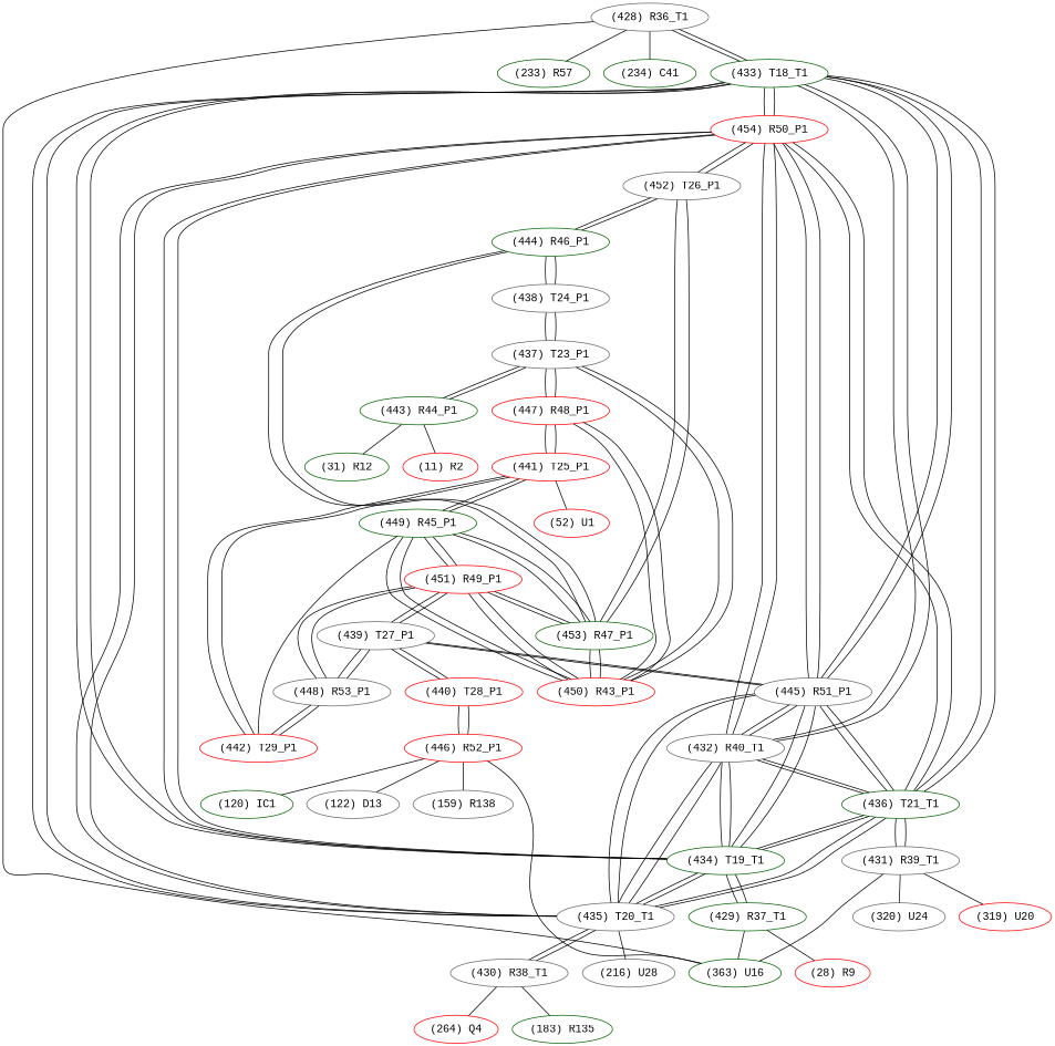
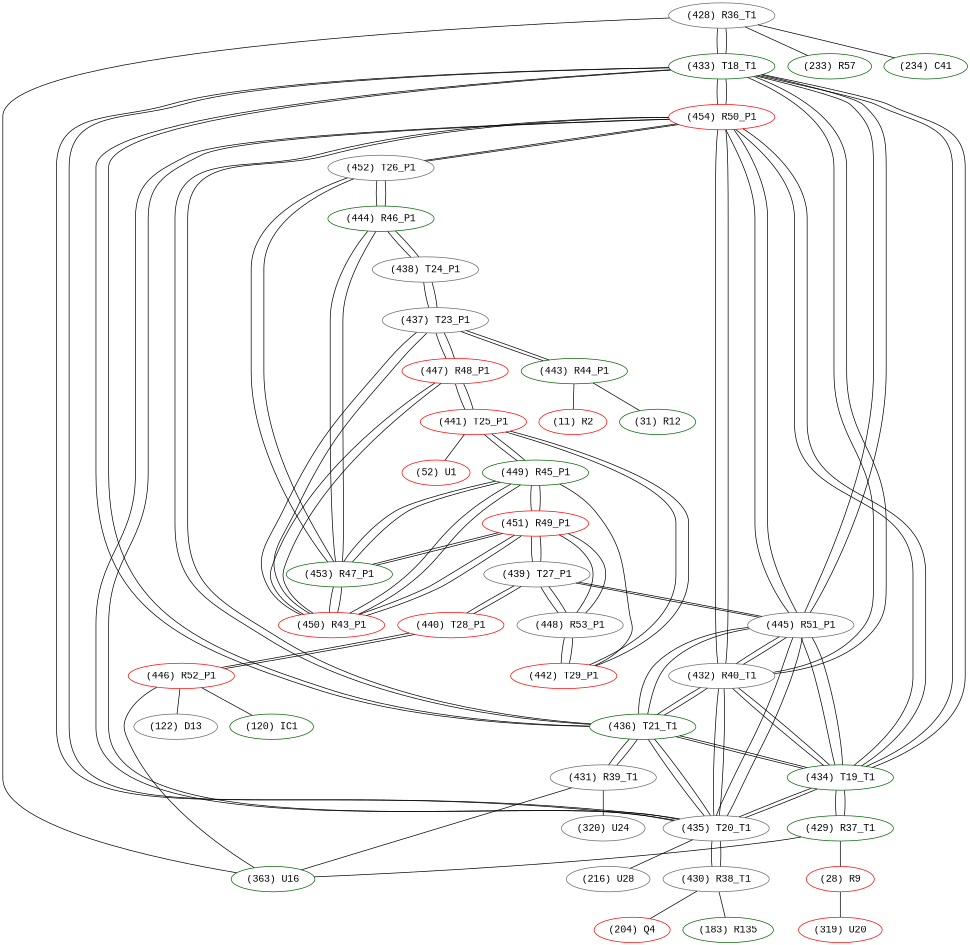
  graph {
    fontname="Liberation Mono"
    node [color=gray40 fontname="Liberation Mono"]
    edge [fontname="Liberation Mono"]
    n1 [label="(428) R36_T1"]
    n2 [color=darkgreen label="(363) U16"]
    n3 [color=darkgreen label="(233) R57"]
    n4 [color=darkgreen label="(234) C41"]
    n5 [color=darkgreen label="(433) T18_T1"]
    n6 [color=darkgreen label="(434) T19_T1"]
    n7 [label="(435) T20_T1"]
    n8 [color=darkgreen label="(436) T21_T1"]
    n9 [label="(432) R40_T1"]
    n10 [label="(445) R51_P1"]
    n11 [color=red label="(454) R50_P1"]
    n12 [color=darkgreen label="(429) R37_T1"]
    n13 [label="(430) R38_T1"]
    n14 [label="(216) U28"]
    n15 [label="(431) R39_T1"]
    n16 [label="(439) T27_P1"]
    n17 [label="(452) T26_P1"]
    n18 [color=red label="(28) R9"]
-   n19 [color=red label="(264) Q4"]
+   n19 [color=red label="(204) Q4"]
    n20 [color=darkgreen label="(183) R135"]
    n21 [label="(320) U24"]
    n22 [color=red label="(319) U20"]
    n23 [color=red label="(451) R49_P1"]
    n24 [color=red label="(440) T28_P1"]
    n25 [label="(448) R53_P1"]
    n26 [color=darkgreen label="(453) R47_P1"]
    n27 [color=darkgreen label="(444) R46_P1"]
    n28 [label="(437) T23_P1"]
    n29 [color=red label="(447) R48_P1"]
    n30 [color=red label="(450) R43_P1"]
    n31 [label="(438) T24_P1"]
    n32 [color=darkgreen label="(443) R44_P1"]
    n33 [color=red label="(441) T25_P1"]
    n34 [color=darkgreen label="(449) R45_P1"]
    n35 [color=red label="(11) R2"]
    n36 [color=darkgreen label="(31) R12"]
    n37 [color=red label="(442) T29_P1"]
    n38 [color=red label="(52) U1"]
    n39 [color=red label="(446) R52_P1"]
    n40 [label="(122) D13"]
-   n41 [label="(159) R138"]
    n42 [color=darkgreen label="(120) IC1"]
    n1 -- n2
    n1 -- n3
    n1 -- n4
    n1 -- n5
    n5 -- n1
    n5 -- n6
    n5 -- n7
    n5 -- n8
    n5 -- n9
    n5 -- n10
    n5 -- n11
    n6 -- n5
    n6 -- n7
    n6 -- n8
    n6 -- n9
    n6 -- n10
    n6 -- n11
    n6 -- n12
    n7 -- n5
    n7 -- n6
    n7 -- n8
    n7 -- n9
    n7 -- n10
    n7 -- n11
    n7 -- n13
    n7 -- n14
    n8 -- n5
    n8 -- n6
    n8 -- n7
    n8 -- n9
    n8 -- n10
    n8 -- n11
    n8 -- n15
    n9 -- n5
    n9 -- n6
    n9 -- n7
    n9 -- n8
    n9 -- n10
    n9 -- n11
    n10 -- n5
    n10 -- n6
    n10 -- n7
    n10 -- n8
    n10 -- n9
    n10 -- n11
    n10 -- n16
    n11 -- n5
    n11 -- n6
    n11 -- n7
    n11 -- n8
    n11 -- n9
    n11 -- n10
    n11 -- n17
    n12 -- n2
    n12 -- n6
    n12 -- n18
    n13 -- n7
    n13 -- n19
    n13 -- n20
    n15 -- n2
    n15 -- n8
    n15 -- n21
-   n15 -- n22
+   n18 -- n22
    n16 -- n10
    n16 -- n23
    n16 -- n24
    n16 -- n25
    n17 -- n11
    n17 -- n26
    n17 -- n27
    n23 -- n16
    n23 -- n25
    n23 -- n26
    n23 -- n30
    n23 -- n34
    n24 -- n16
    n24 -- n39
    n25 -- n16
    n25 -- n23
    n25 -- n37
    n26 -- n17
    n26 -- n23
    n26 -- n27
    n26 -- n30
    n26 -- n34
    n27 -- n17
    n27 -- n26
    n27 -- n31
    n28 -- n29
    n28 -- n30
    n28 -- n31
    n28 -- n32
    n29 -- n28
    n29 -- n30
    n29 -- n33
    n30 -- n23
    n30 -- n26
    n30 -- n28
    n30 -- n29
    n30 -- n34
    n31 -- n27
    n31 -- n28
    n32 -- n28
    n32 -- n35
    n32 -- n36
    n33 -- n29
    n33 -- n34
    n33 -- n37
    n33 -- n38
    n34 -- n23
    n34 -- n26
    n34 -- n30
    n34 -- n33
    n34 -- n37
    n37 -- n25
    n37 -- n33
    n39 -- n2
    n39 -- n24
    n39 -- n40
-   n39 -- n41
    n39 -- n42
  }
